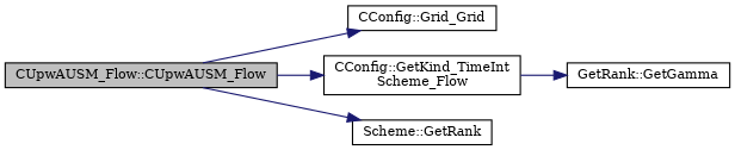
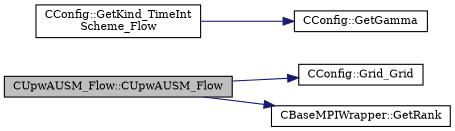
  digraph {
    fontname="DejaVu Serif"
    rankdir=LR
    node [color=black fillcolor=white fontname="DejaVu Serif" fontsize=10 shape=record style=filled]
    edge [color=midnightblue fontname="DejaVu Serif" fontsize=10 labelfontname=Helvetica labelfontsize=10 style=solid]
    n1 [fillcolor=grey75 fontcolor=black height=0.2 label="CUpwAUSM_Flow::CUpwAUSM_Flow" width=0.4]
    n2 [height=0.2 label="CConfig::Grid_Grid" width=0.4]
    n3 [height=0.2 label="CConfig::GetKind_TimeInt\lScheme_Flow" width=0.4]
-   n4 [height=0.2 label="Scheme::GetRank" width=0.4]
-   n5 [height=0.2 label="GetRank::GetGamma" width=0.4]
+   n4 [height=0.2 label="CBaseMPIWrapper::GetRank" width=0.4]
+   n5 [height=0.2 label="CConfig::GetGamma" width=0.4]
    n1 -> n2
-   n1 -> n3
    n1 -> n4
    n3 -> n5
  }
